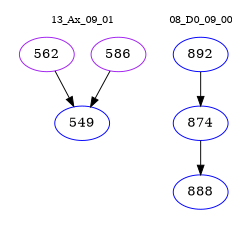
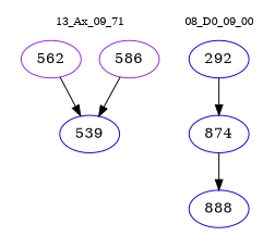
  digraph {
    node [color=blue]
    edge [color=black]
    n1 [color=purple label=586]
-   n2 [label=549]
+   n2 [label=539]
    n3 [color=purple label=562]
-   n4 [label=892]
+   n4 [label=292]
    n5 [label=874]
    n6 [label=888]
    subgraph cluster_1 {
      color=white
      fontsize=10
-     label="13_Ax_09_01"
+     label="13_Ax_09_71"
      n1
      n2
      n3
    }
    subgraph cluster_2 {
      color=white
      fontsize=10
      label="08_D0_09_00"
      n4
      n5
      n6
    }
    n1 -> n2
    n3 -> n2
    n4 -> n5
    n5 -> n6
  }
